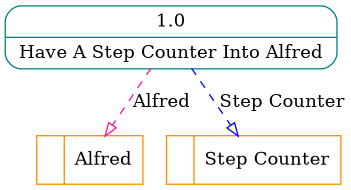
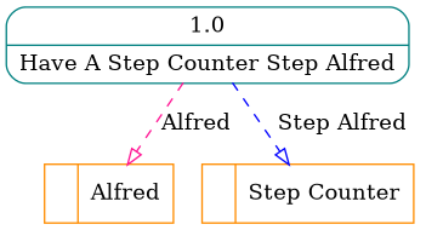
  digraph {
    node [color=darkorange shape=record]
    edge [arrowhead=onormal style=dashed]
    n1 [label="<f0>  |<f1> Alfred "]
    n2 [label="<f0>  |<f1> Step Counter "]
-   n3 [color=teal label="{<f0> 1.0|<f1> Have A Step Counter Into Alfred }" shape=Mrecord]
+   n3 [color=teal label="{<f0> 1.0|<f1> Have A Step Counter Step Alfred }" shape=Mrecord]
    n3 -> n1 [color=deeppink label=Alfred]
-   n3 -> n2 [color=blue label="Step Counter"]
+   n3 -> n2 [color=blue label="Step Alfred"]
  }
